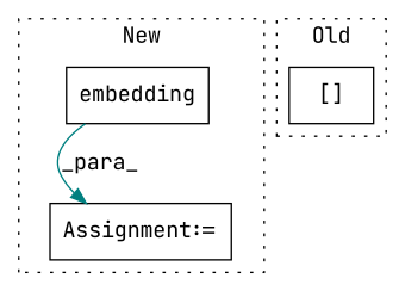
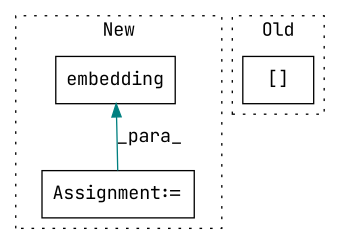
  digraph {
    fontname="JetBrains Mono"
    node [shape=box fontname="JetBrains Mono"]
    n1 [a=32 l="10,1" label=embedding s="1202,1229"]
    n2 [a=7 l=1 label="Assignment:=" s=1181]
    n3 [a=2 l="4,1" label="[]" s="1123,1140"]
    subgraph cluster_1 {
      label=New
      style=dotted
      n1
      n2
    }
    subgraph cluster_2 {
      label=Old
      style=dotted
      n3
    }
-   n1 -> n2 [label=_para_ color=teal fontname="JetBrains Mono"]
+   n2 -> n1 [label=_para_ color=teal fontname="JetBrains Mono"]
  }
